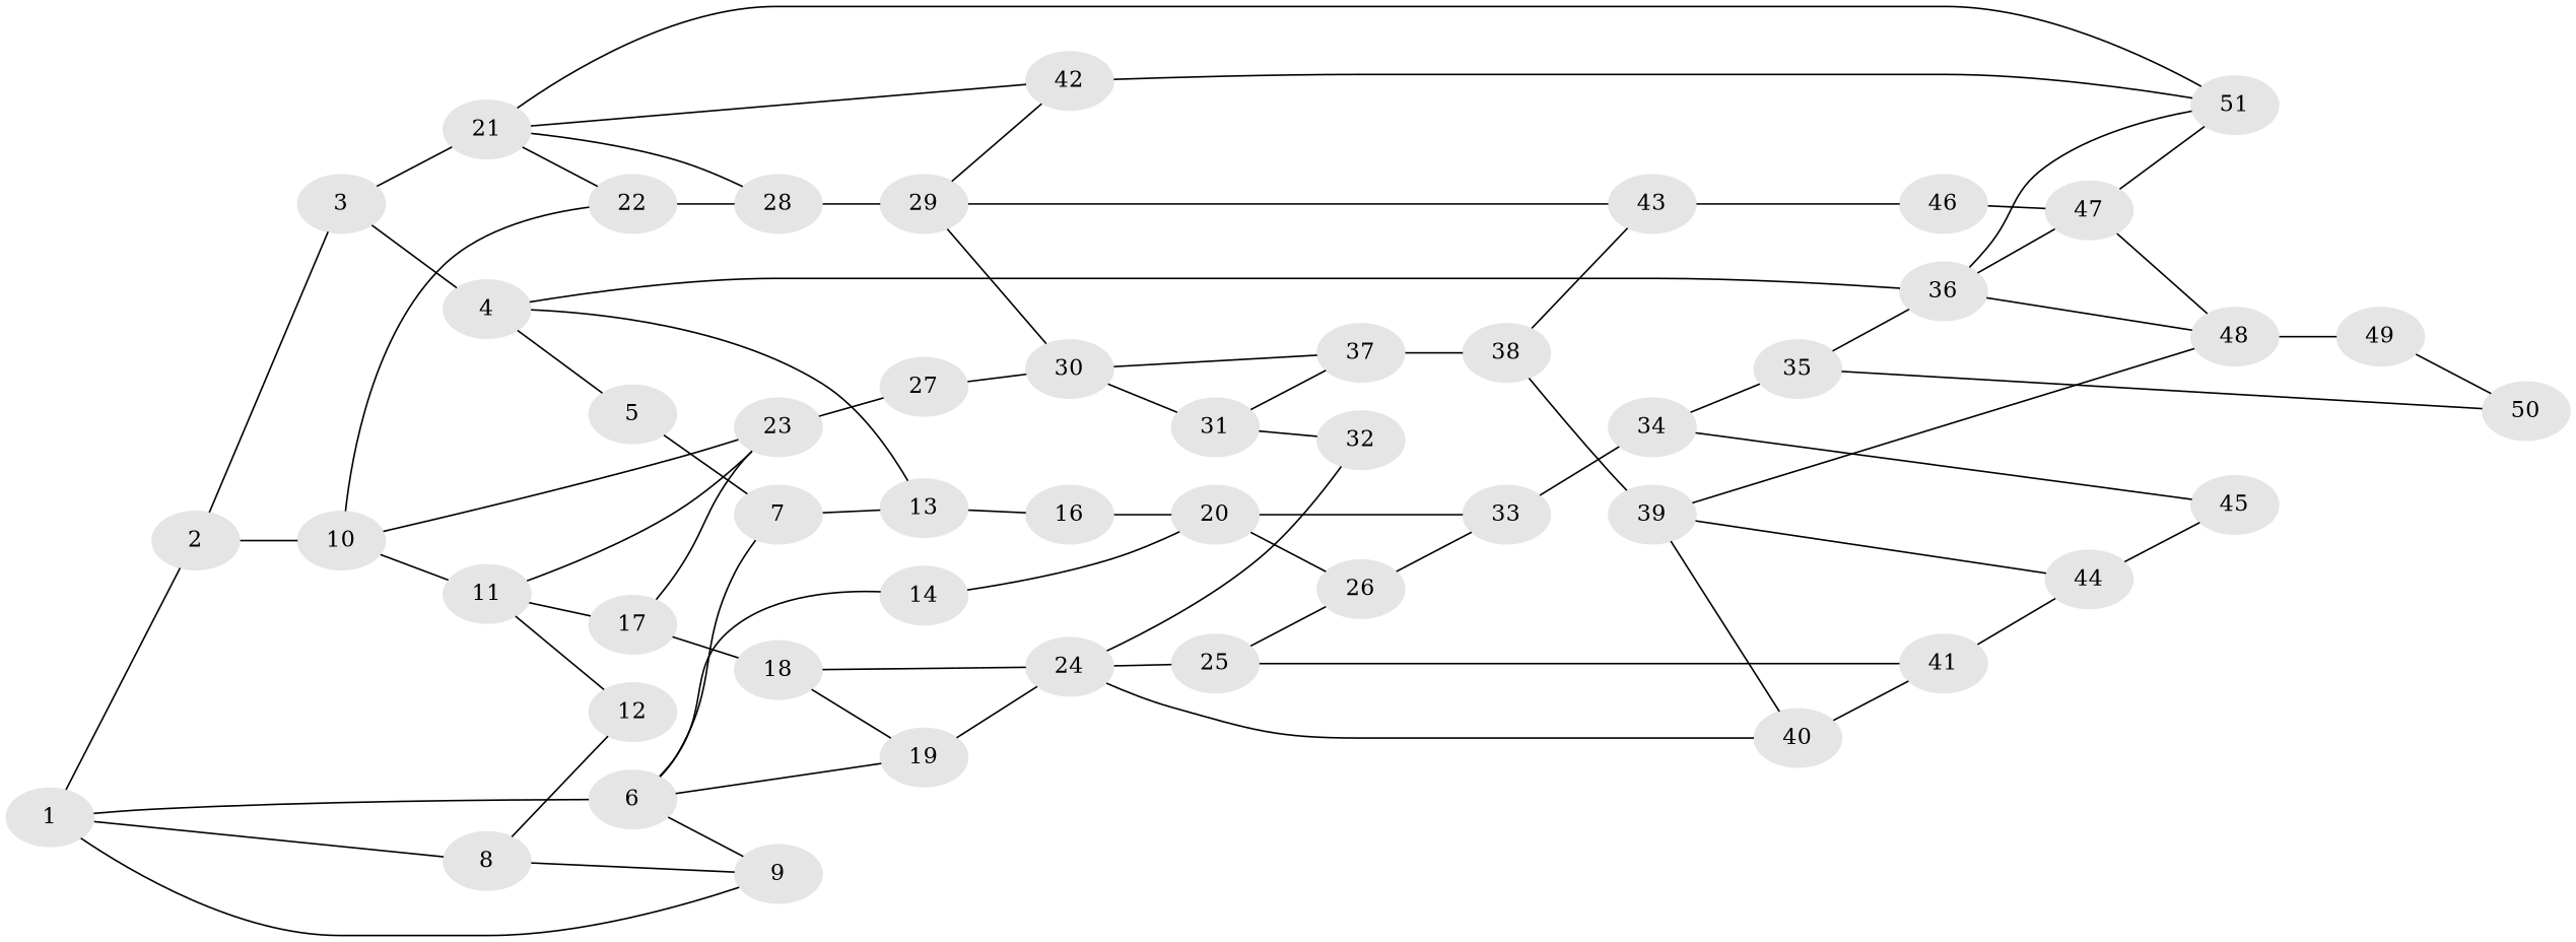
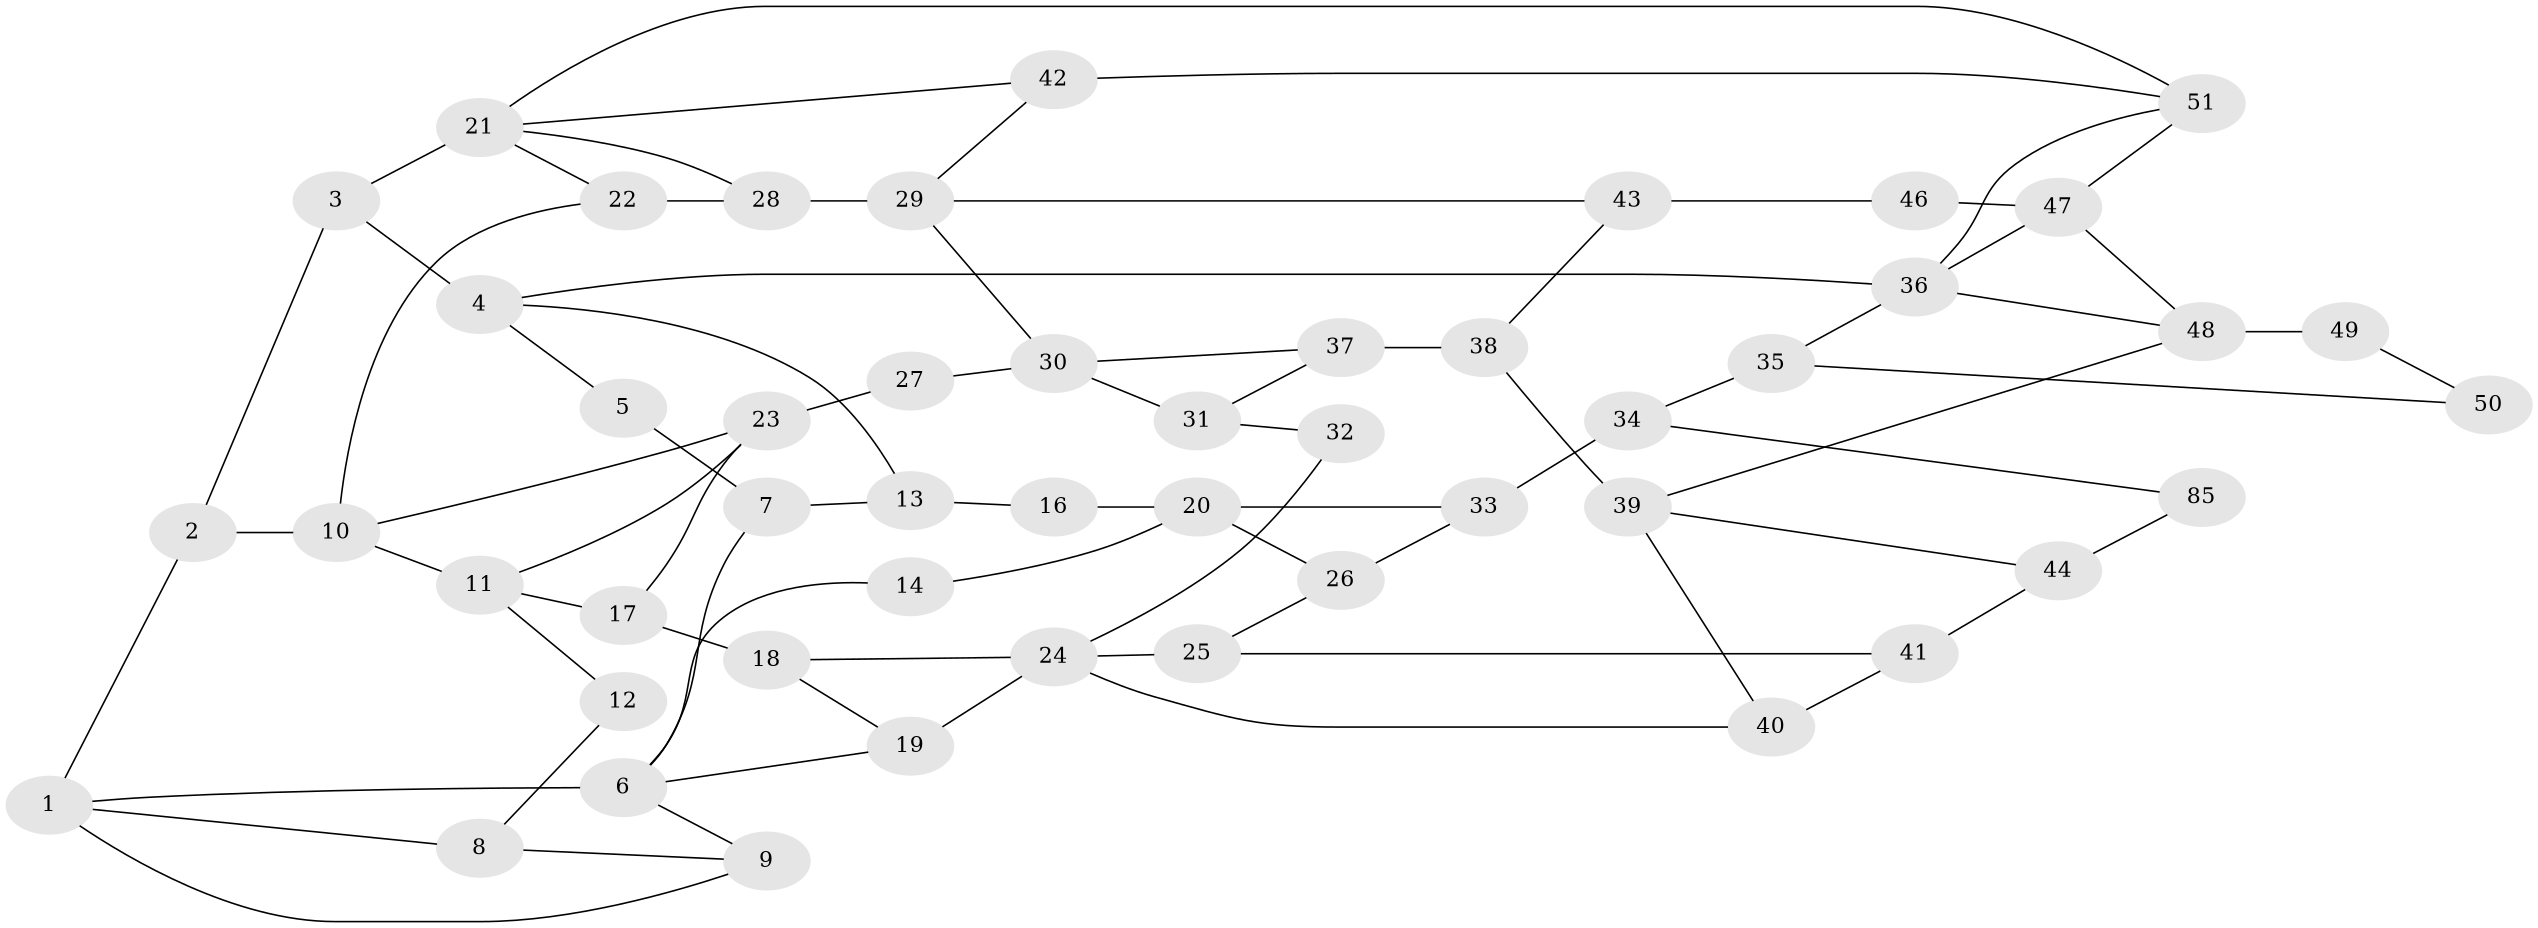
  graph {
    rankdir=LR
    node [color=gray90 style=filled]
    edge [weight=1.0]
    1
    2
    6
    8
    9
    3
    10
    7
    14
    19
    12
    4
    21
    11
    22
    23
    5
    13
    36
    28
    42
    51
    16
    47
    48
    20
    24
    17
    27
    18
    26
    33
    25
    32
    40
    34
    29
    30
    41
    44
    31
    37
    43
    46
    38
    35
-   45
+   45 [label=85]
    50
    49
    39
    1 -- 2
    1 -- 6
    1 -- 8
    1 -- 9
    2 -- 3
    2 -- 10
    6 -- 9
    6 -- 7
    6 -- 14
    6 -- 19 [weight=2.0]
    8 -- 9
    8 -- 12
    3 -- 4
    3 -- 21 [weight=2.0]
    10 -- 11 [weight=2.0]
    10 -- 22
    10 -- 23
    7 -- 13
    14 -- 20
    19 -- 24
    4 -- 5
    4 -- 13
    4 -- 36
    21 -- 22
    21 -- 28
    21 -- 42
    21 -- 51 [weight=2.0]
    11 -- 12 [weight=2.0]
    11 -- 23
    11 -- 17
    22 -- 28
    23 -- 27 [weight=2.0]
    5 -- 7
    13 -- 16
    36 -- 51
    36 -- 47
    36 -- 48
    28 -- 29
    42 -- 51
    16 -- 20 [weight=2.0]
    47 -- 51 [weight=2.0]
    47 -- 48
    48 -- 49 [weight=2.0]
    20 -- 26
    20 -- 33
    24 -- 25
    24 -- 32 [weight=2.0]
    24 -- 40
    17 -- 23
    17 -- 18
    27 -- 30 [weight=2.0]
    18 -- 19
    18 -- 24
    26 -- 33
    33 -- 34
    25 -- 26
    25 -- 41
    40 -- 41
    34 -- 35 [weight=2.0]
    34 -- 45 [weight=2.0]
    29 -- 42
    29 -- 30 [weight=2.0]
    29 -- 43 [weight=2.0]
    30 -- 31
    30 -- 37
    41 -- 44
    44 -- 45
    31 -- 32
    31 -- 37
    37 -- 38
    43 -- 46
    46 -- 47 [weight=2.0]
    38 -- 43
    38 -- 39
    35 -- 36 [weight=2.0]
    35 -- 50 [weight=2.0]
    49 -- 50
    39 -- 48 [weight=2.0]
    39 -- 40
    39 -- 44
  }
